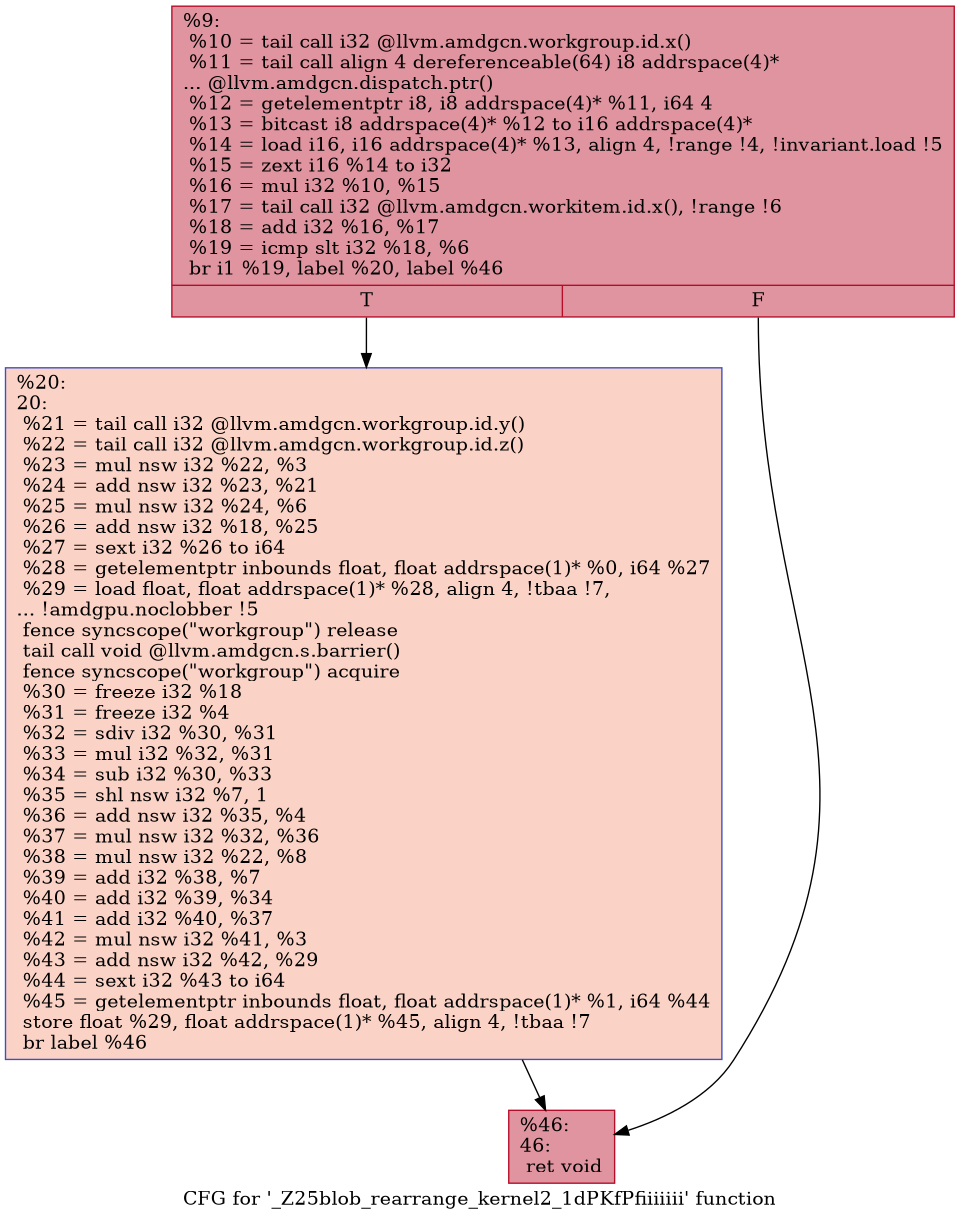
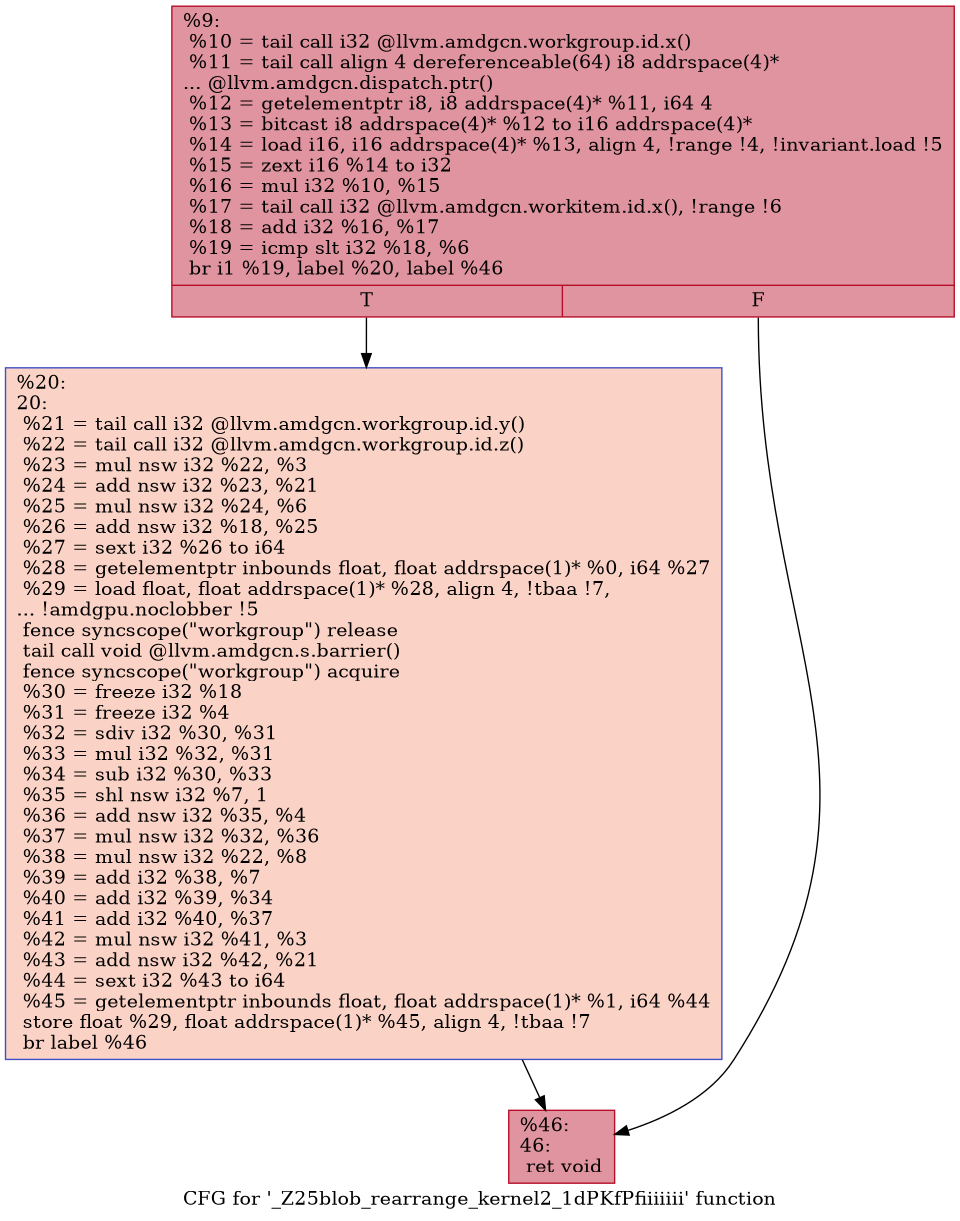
  digraph {
    label="CFG for '_Z25blob_rearrange_kernel2_1dPKfPfiiiiiii' function"
    node [color="#b70d28ff" fillcolor="#b70d2870" shape=record style=filled]
    n1 [label="{%9:\l  %10 = tail call i32 @llvm.amdgcn.workgroup.id.x()\l  %11 = tail call align 4 dereferenceable(64) i8 addrspace(4)*\l... @llvm.amdgcn.dispatch.ptr()\l  %12 = getelementptr i8, i8 addrspace(4)* %11, i64 4\l  %13 = bitcast i8 addrspace(4)* %12 to i16 addrspace(4)*\l  %14 = load i16, i16 addrspace(4)* %13, align 4, !range !4, !invariant.load !5\l  %15 = zext i16 %14 to i32\l  %16 = mul i32 %10, %15\l  %17 = tail call i32 @llvm.amdgcn.workitem.id.x(), !range !6\l  %18 = add i32 %16, %17\l  %19 = icmp slt i32 %18, %6\l  br i1 %19, label %20, label %46\l|{<s0>T|<s1>F}}"]
-   n2 [color="#3d50c3ff" fillcolor="#f59c7d70" label="{%20:\l20:                                               \l  %21 = tail call i32 @llvm.amdgcn.workgroup.id.y()\l  %22 = tail call i32 @llvm.amdgcn.workgroup.id.z()\l  %23 = mul nsw i32 %22, %3\l  %24 = add nsw i32 %23, %21\l  %25 = mul nsw i32 %24, %6\l  %26 = add nsw i32 %18, %25\l  %27 = sext i32 %26 to i64\l  %28 = getelementptr inbounds float, float addrspace(1)* %0, i64 %27\l  %29 = load float, float addrspace(1)* %28, align 4, !tbaa !7,\l... !amdgpu.noclobber !5\l  fence syncscope(\"workgroup\") release\l  tail call void @llvm.amdgcn.s.barrier()\l  fence syncscope(\"workgroup\") acquire\l  %30 = freeze i32 %18\l  %31 = freeze i32 %4\l  %32 = sdiv i32 %30, %31\l  %33 = mul i32 %32, %31\l  %34 = sub i32 %30, %33\l  %35 = shl nsw i32 %7, 1\l  %36 = add nsw i32 %35, %4\l  %37 = mul nsw i32 %32, %36\l  %38 = mul nsw i32 %22, %8\l  %39 = add i32 %38, %7\l  %40 = add i32 %39, %34\l  %41 = add i32 %40, %37\l  %42 = mul nsw i32 %41, %3\l  %43 = add nsw i32 %42, %29\l  %44 = sext i32 %43 to i64\l  %45 = getelementptr inbounds float, float addrspace(1)* %1, i64 %44\l  store float %29, float addrspace(1)* %45, align 4, !tbaa !7\l  br label %46\l}"]
+   n2 [color="#3d50c3ff" fillcolor="#f59c7d70" label="{%20:\l20:                                               \l  %21 = tail call i32 @llvm.amdgcn.workgroup.id.y()\l  %22 = tail call i32 @llvm.amdgcn.workgroup.id.z()\l  %23 = mul nsw i32 %22, %3\l  %24 = add nsw i32 %23, %21\l  %25 = mul nsw i32 %24, %6\l  %26 = add nsw i32 %18, %25\l  %27 = sext i32 %26 to i64\l  %28 = getelementptr inbounds float, float addrspace(1)* %0, i64 %27\l  %29 = load float, float addrspace(1)* %28, align 4, !tbaa !7,\l... !amdgpu.noclobber !5\l  fence syncscope(\"workgroup\") release\l  tail call void @llvm.amdgcn.s.barrier()\l  fence syncscope(\"workgroup\") acquire\l  %30 = freeze i32 %18\l  %31 = freeze i32 %4\l  %32 = sdiv i32 %30, %31\l  %33 = mul i32 %32, %31\l  %34 = sub i32 %30, %33\l  %35 = shl nsw i32 %7, 1\l  %36 = add nsw i32 %35, %4\l  %37 = mul nsw i32 %32, %36\l  %38 = mul nsw i32 %22, %8\l  %39 = add i32 %38, %7\l  %40 = add i32 %39, %34\l  %41 = add i32 %40, %37\l  %42 = mul nsw i32 %41, %3\l  %43 = add nsw i32 %42, %21\l  %44 = sext i32 %43 to i64\l  %45 = getelementptr inbounds float, float addrspace(1)* %1, i64 %44\l  store float %29, float addrspace(1)* %45, align 4, !tbaa !7\l  br label %46\l}"]
    n3 [label="{%46:\l46:                                               \l  ret void\l}"]
    n1 -> n2 [tailport=s0]
    n1 -> n3 [tailport=s1]
    n2 -> n3
  }
